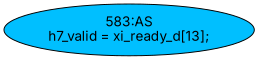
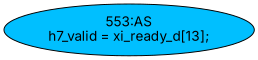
  strict digraph {
    fontname=Inter
-   n1 [ast="<pyverilog.vparser.ast.Assign object at 0x7f9d5c0c3150>" def_var="['h7_valid']" fillcolor=deepskyblue label="583:AS\nh7_valid = xi_ready_d[13];" statements="[]" style=filled typ=Assign use_var="['xi_ready_d']" fontname=Inter]
+   n1 [ast="<pyverilog.vparser.ast.Assign object at 0x7f9d5c0c3150>" def_var="['h7_valid']" fillcolor=deepskyblue label="553:AS\nh7_valid = xi_ready_d[13];" statements="[]" style=filled typ=Assign use_var="['xi_ready_d']" fontname=Inter]
  }
